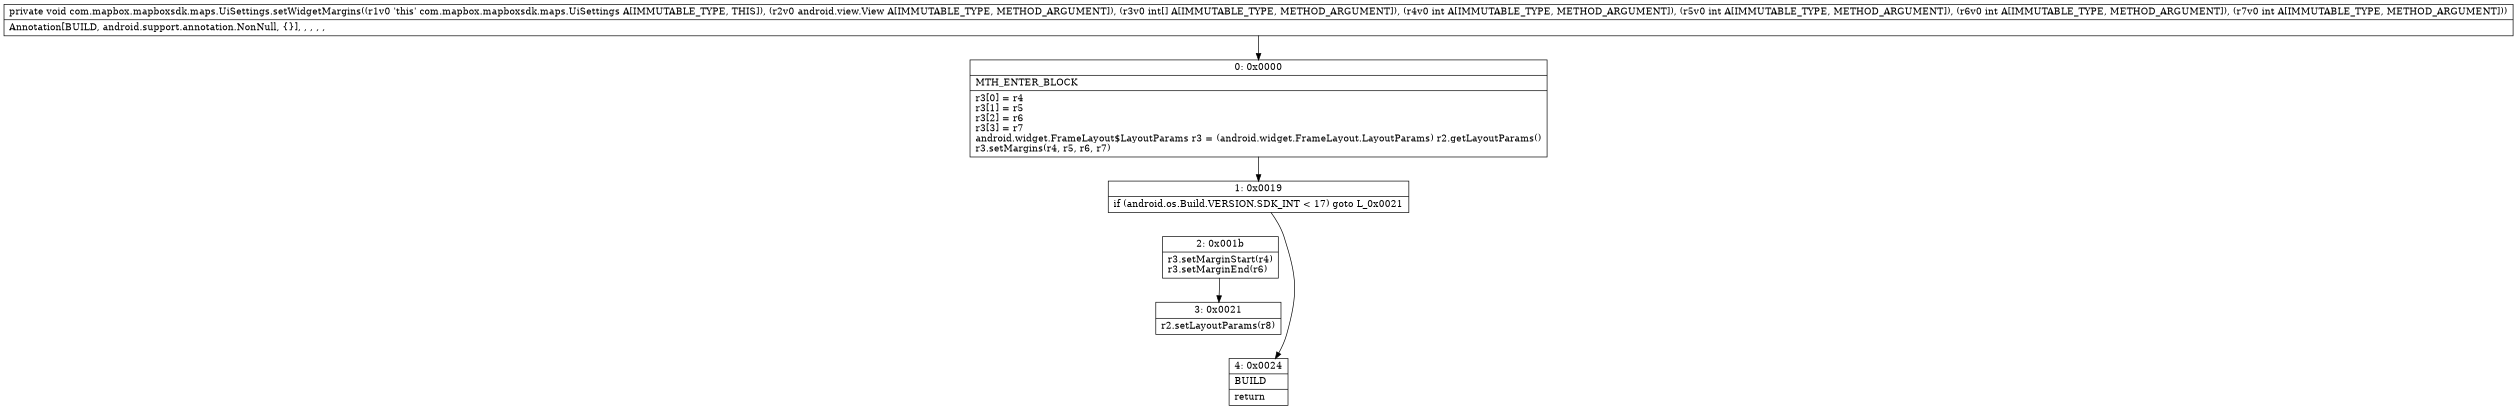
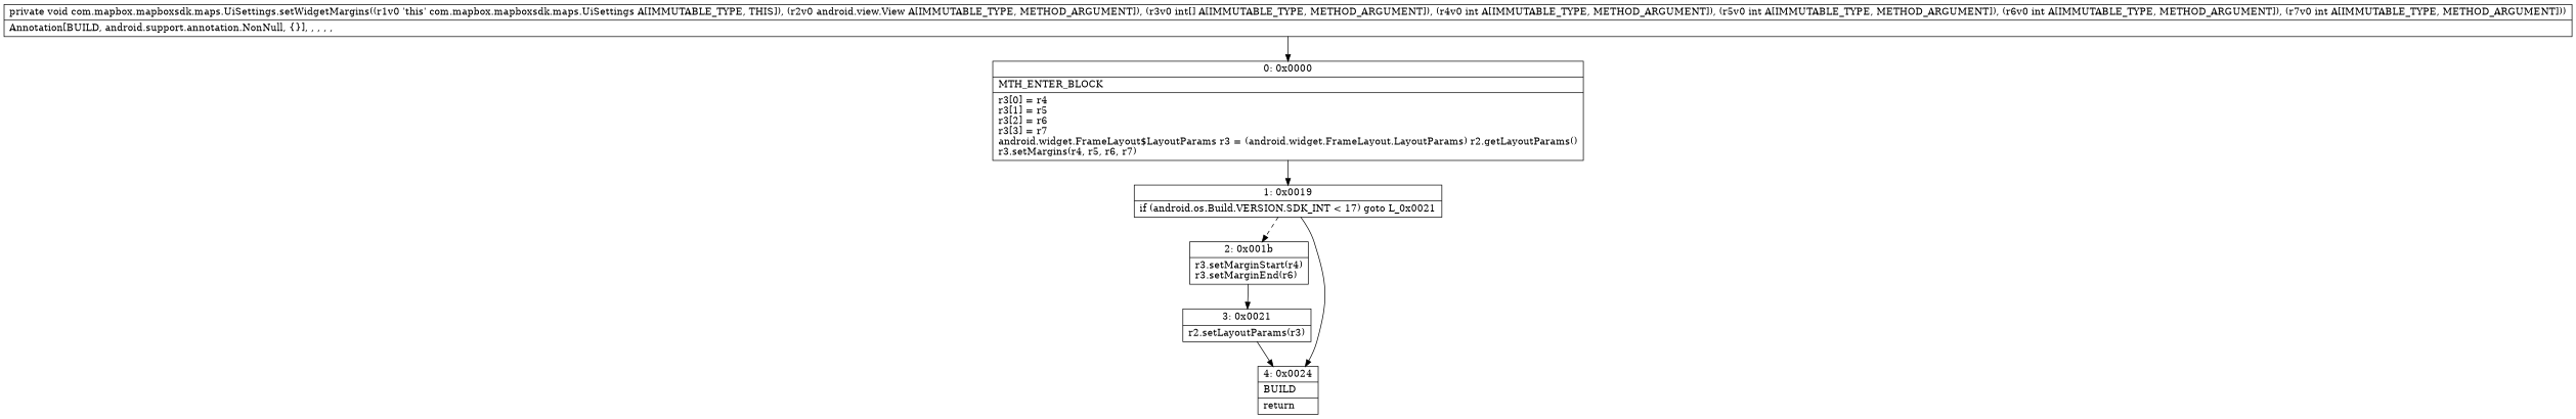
  digraph {
    node [shape=record]
    n1 [label="{0\:\ 0x0000|MTH_ENTER_BLOCK\l|r3[0] = r4\lr3[1] = r5\lr3[2] = r6\lr3[3] = r7\landroid.widget.FrameLayout$LayoutParams r3 = (android.widget.FrameLayout.LayoutParams) r2.getLayoutParams()\lr3.setMargins(r4, r5, r6, r7)\l}"]
    n2 [label="{1\:\ 0x0019|if (android.os.Build.VERSION.SDK_INT \< 17) goto L_0x0021\l}"]
    n3 [label="{2\:\ 0x001b|r3.setMarginStart(r4)\lr3.setMarginEnd(r6)\l}"]
    n4 [label="{4\:\ 0x0024|BUILD\l|return\l}"]
-   n5 [label="{3\:\ 0x0021|r2.setLayoutParams(r8)\l}"]
+   n5 [label="{3\:\ 0x0021|r2.setLayoutParams(r3)\l}"]
    n6 [label="{private void com.mapbox.mapboxsdk.maps.UiSettings.setWidgetMargins((r1v0 'this' com.mapbox.mapboxsdk.maps.UiSettings A[IMMUTABLE_TYPE, THIS]), (r2v0 android.view.View A[IMMUTABLE_TYPE, METHOD_ARGUMENT]), (r3v0 int[] A[IMMUTABLE_TYPE, METHOD_ARGUMENT]), (r4v0 int A[IMMUTABLE_TYPE, METHOD_ARGUMENT]), (r5v0 int A[IMMUTABLE_TYPE, METHOD_ARGUMENT]), (r6v0 int A[IMMUTABLE_TYPE, METHOD_ARGUMENT]), (r7v0 int A[IMMUTABLE_TYPE, METHOD_ARGUMENT]))  | Annotation[BUILD, android.support.annotation.NonNull, \{\}], , , , , \l}"]
    n1 -> n2
+   n2 -> n3 [style=dashed]
    n2 -> n4
    n3 -> n5
+   n5 -> n4
    n6 -> n1
  }
